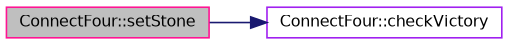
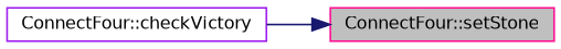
  digraph {
    rankdir=LR
    fontname="DejaVu Sans"
    node [fontname="DejaVu Sans" fontsize=10 shape=record style=filled]
    n1 [color=deeppink fillcolor=grey75 fontcolor=black height=0.2 label="ConnectFour::setStone" width=0.4]
    n2 [color=purple fillcolor=white height=0.2 label="ConnectFour::checkVictory" width=0.4]
-   n1 -> n2 [color=midnightblue fontname="DejaVu Sans" fontsize=10 labelfontname=Helvetica labelfontsize=10 style=solid]
+   n2 -> n1 [color=midnightblue fontname="DejaVu Sans" fontsize=10 labelfontname=Helvetica labelfontsize=10 style=solid]
  }
